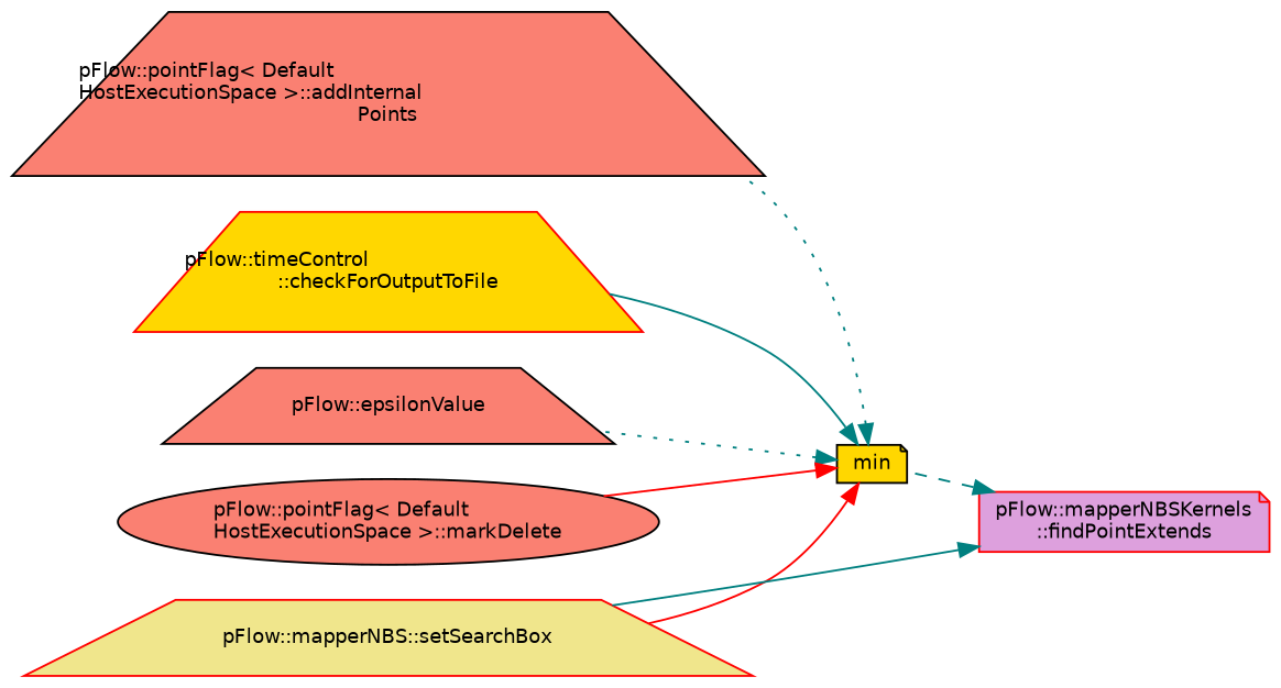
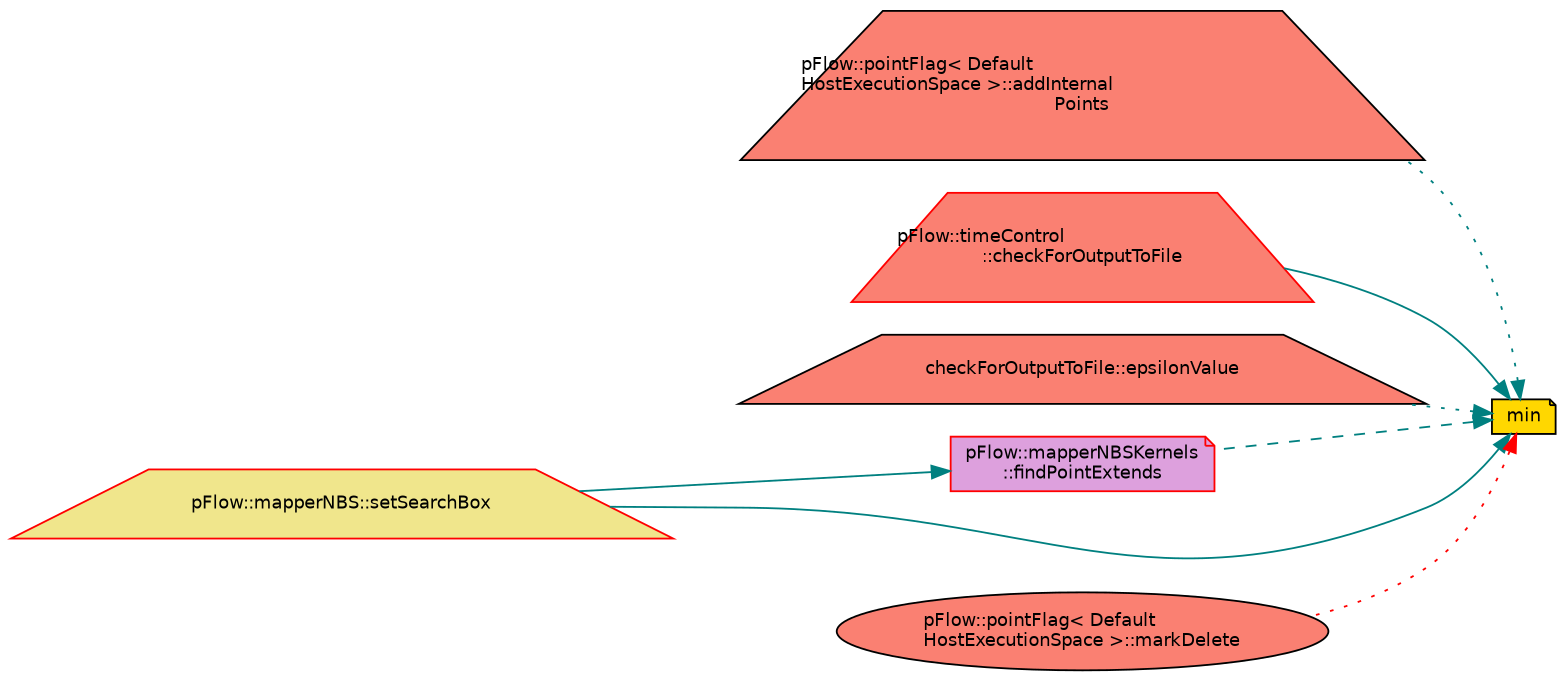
  digraph {
    rankdir=RL
    node [color=black fillcolor=salmon fontname=Helvetica fontsize=10 shape=trapezium style=filled]
    edge [color=teal dir=back fontname=Helvetica fontsize=10 labelfontname=Helvetica labelfontsize=10 style=solid]
    n1 [fillcolor=gold fontcolor=black height=0.2 label=min shape=note width=0.4]
    n2 [height=0.2 label="pFlow::pointFlag\< Default\lHostExecutionSpace \>::addInternal\lPoints" width=0.4]
-   n3 [color=red fillcolor=gold height=0.2 label="pFlow::timeControl\l::checkForOutputToFile" width=0.4]
-   n4 [height=0.2 label="pFlow::epsilonValue" width=0.4]
+   n3 [color=red height=0.2 label="pFlow::timeControl\l::checkForOutputToFile" width=0.4]
+   n4 [height=0.2 label="checkForOutputToFile::epsilonValue" width=0.4]
    n5 [color=red fillcolor=plum height=0.2 label="pFlow::mapperNBSKernels\l::findPointExtends" shape=note width=0.4]
    n6 [color=red fillcolor=khaki height=0.2 label="pFlow::mapperNBS::setSearchBox" width=0.4]
    n7 [height=0.2 label="pFlow::pointFlag\< Default\lHostExecutionSpace \>::markDelete" shape=ellipse width=0.4]
    n1 -> n2 [style=dotted]
    n1 -> n3
    n1 -> n4 [style=dotted]
-   n5 -> n1 [style=dashed]
-   n1 -> n6 [color=red]
-   n1 -> n7 [color=red]
+   n1 -> n5 [style=dashed]
+   n1 -> n6
+   n1 -> n7 [color=red style=dotted]
    n5 -> n6
  }
